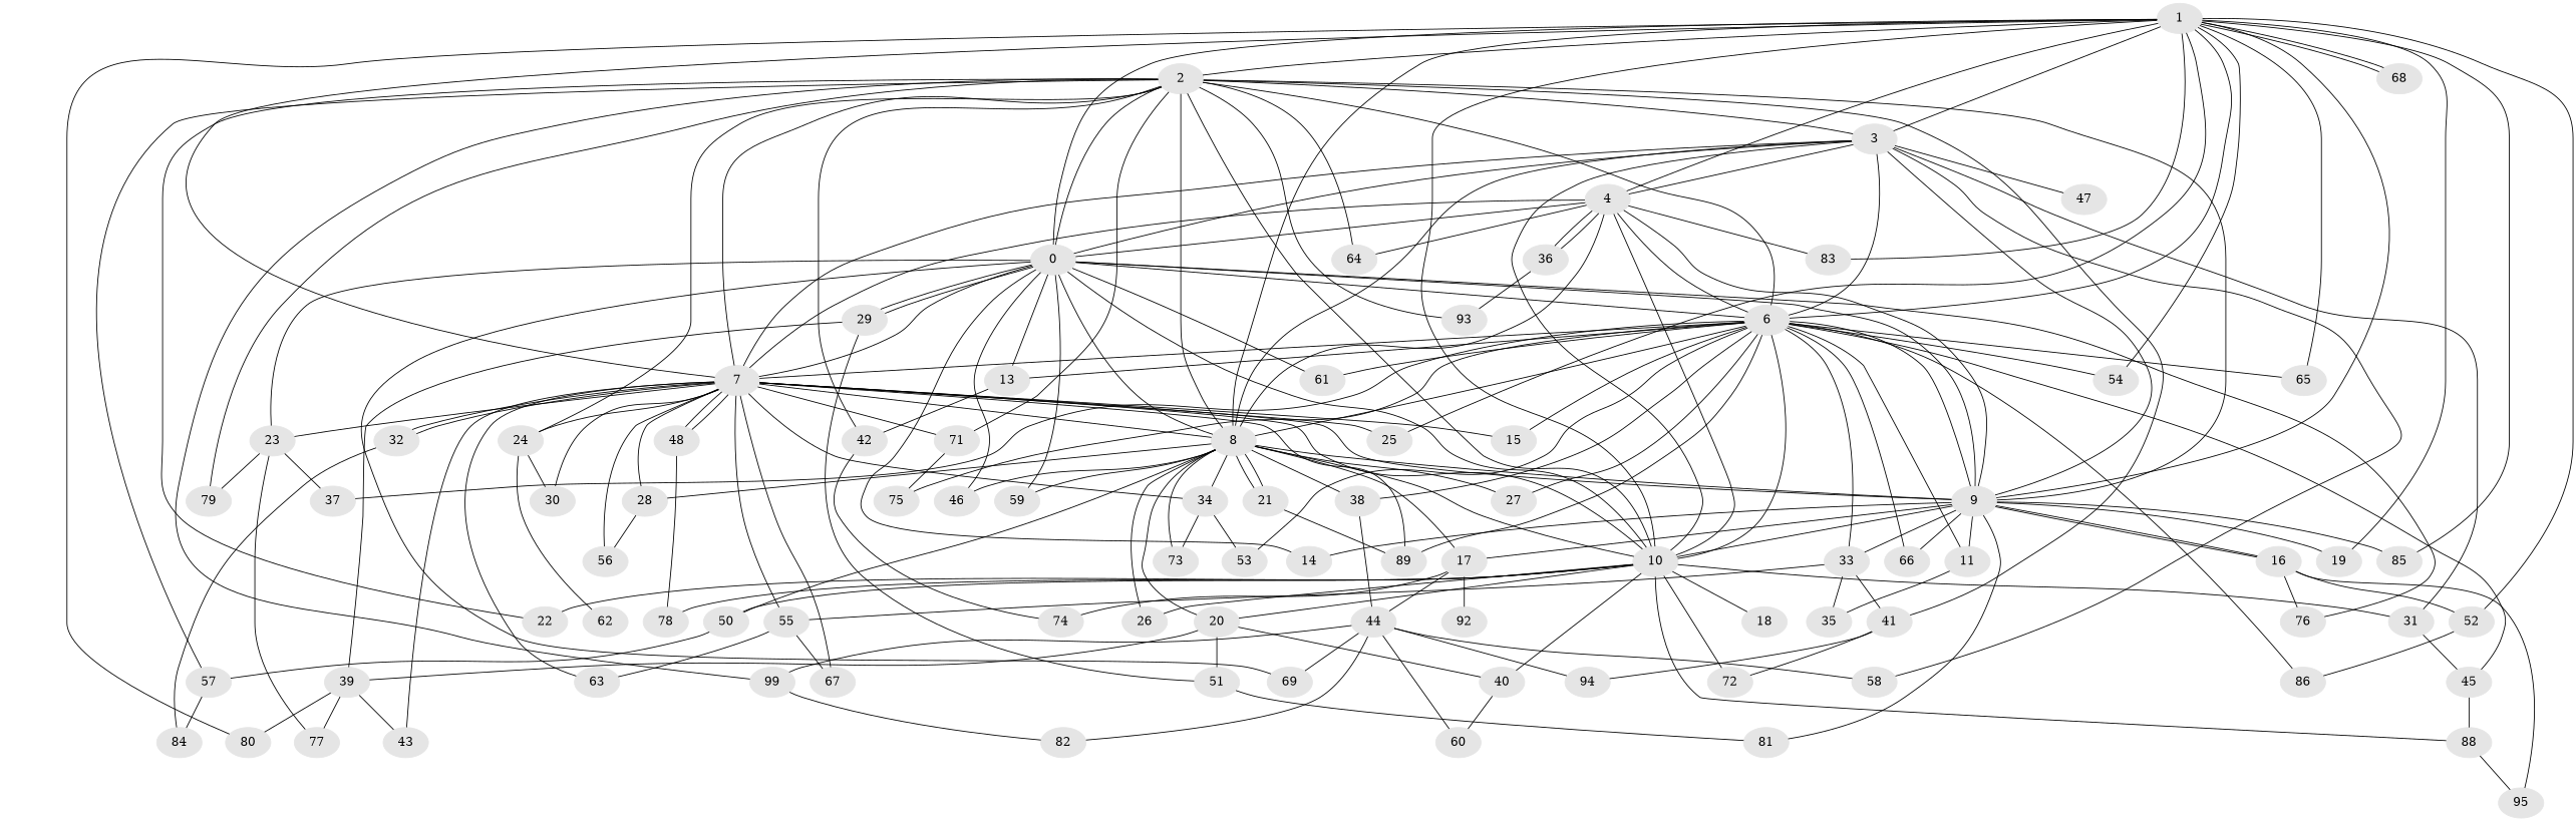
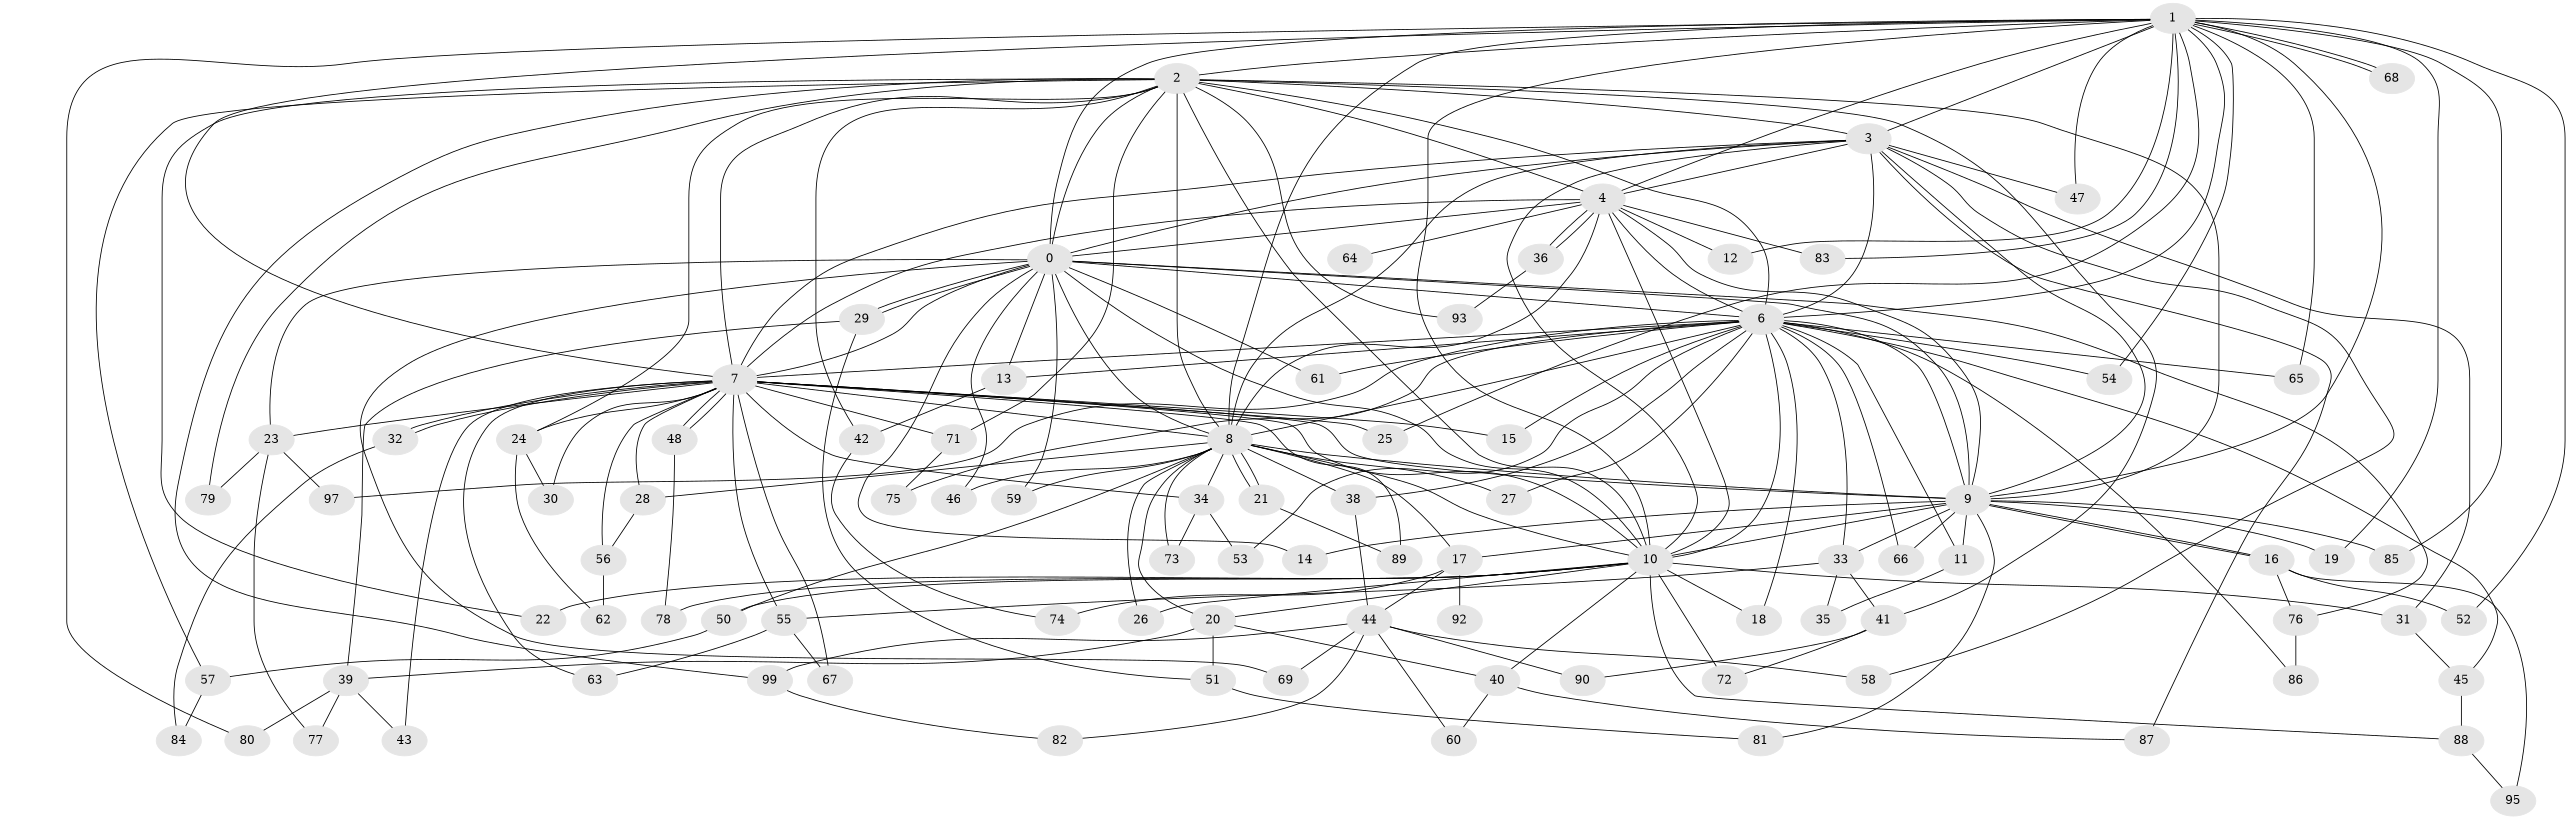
  graph {
    node [color=gray90 style=filled]
    1
    2
    3
    4
    n5 [label=0]
    6
    7
    8
    9
    10
+   12
    19
    25
    47
    52
    54
    65
    68
    80
    83
    85
    22
    24
    41
    42
    n26 [label=99]
    57
    71
    79
    93
    31
    58
+   87
    36
    64
    13
    14
    23
    29
    46
    59
    61
    69
    76
    11
    15
    18
    27
    33
-   37
+   37 [label=97]
    38
    45
    53
    66
    75
    86
    28
    30
    32
    34
    43
    48
    55
    56
    63
    67
    89
    17
    20
    21
    26
    50
    73
    16
    81
    40
    72
    78
    88
    62
-   90 [label=94]
+   90
    74
    82
    84
    77
    39
    51
    35
    44
    92
    n91 [label=95]
    60
    1 -- 2
    1 -- 3
    1 -- 4
    1 -- n5
    1 -- 6
    1 -- 7
    1 -- 8
    1 -- 9
    1 -- 10
+   1 -- 12
    1 -- 19
    1 -- 25
+   1 -- 47
    1 -- 52
    1 -- 54
    1 -- 65
    1 -- 68
    1 -- 68
    1 -- 80
    1 -- 83
    1 -- 85
    2 -- 3
-   2 -- 64
+   2 -- 4
    2 -- n5
    2 -- 6
    2 -- 7
    2 -- 8
    2 -- 9
    2 -- 10
    2 -- 22
    2 -- 24
    2 -- 41
    2 -- 42
    2 -- n26
    2 -- 57
    2 -- 71
    2 -- 79
    2 -- 93
    3 -- 4
    3 -- n5
    3 -- 6
    3 -- 7
    3 -- 8
    3 -- 9
    3 -- 10
    3 -- 47
    3 -- 31
    3 -- 58
+   3 -- 87
    4 -- n5
    4 -- 6
    4 -- 7
    4 -- 8
    4 -- 9
    4 -- 10
+   4 -- 12
    4 -- 83
    4 -- 36
    4 -- 36
    4 -- 64
    n5 -- 6
    n5 -- 7
    n5 -- 8
    n5 -- 9
    n5 -- 10
    n5 -- 13
    n5 -- 14
    n5 -- 23
    n5 -- 29
    n5 -- 29
    n5 -- 46
    n5 -- 59
    n5 -- 61
    n5 -- 69
    n5 -- 76
    6 -- 7
    6 -- 8
    6 -- 9
    6 -- 10
    6 -- 54
    6 -- 65
    6 -- 13
    6 -- 61
    6 -- 11
    6 -- 15
-   6 -- 89
+   6 -- 18
    6 -- 27
    6 -- 33
    6 -- 37
    6 -- 38
    6 -- 45
    6 -- 53
    6 -- 66
    6 -- 75
    6 -- 86
    7 -- 8
    7 -- 9
    7 -- 10
    7 -- 25
    7 -- 24
    7 -- 71
    7 -- 23
    7 -- 15
    7 -- 28
    7 -- 30
    7 -- 32
    7 -- 32
    7 -- 34
    7 -- 43
    7 -- 48
    7 -- 48
    7 -- 55
    7 -- 56
    7 -- 63
    7 -- 67
    7 -- 89
    8 -- 9
    8 -- 10
    8 -- 46
    8 -- 59
    8 -- 27
    8 -- 38
    8 -- 28
    8 -- 34
    8 -- 17
    8 -- 20
    8 -- 21
    8 -- 21
    8 -- 26
    8 -- 50
    8 -- 73
    9 -- 10
    9 -- 19
    9 -- 85
    9 -- 14
    9 -- 11
    9 -- 33
    9 -- 66
    9 -- 17
    9 -- 16
    9 -- 16
    9 -- 81
    10 -- 22
    10 -- 31
    10 -- 18
    10 -- 20
    10 -- 26
    10 -- 50
    10 -- 40
    10 -- 72
    10 -- 78
    10 -- 88
-   52 -- 86
+   76 -- 86
    24 -- 30
    24 -- 62
    41 -- 72
    41 -- 90
    42 -- 74
    n26 -- 82
    57 -- 84
    71 -- 75
    31 -- 45
    36 -- 93
    13 -- 42
    23 -- 79
    23 -- 37
    23 -- 77
    29 -- 39
    29 -- 51
    11 -- 35
    33 -- 41
    33 -- 55
    33 -- 35
    38 -- 44
    45 -- 88
    28 -- 56
    32 -- 84
    34 -- 53
    34 -- 73
    48 -- 78
    55 -- 63
    55 -- 67
+   56 -- 62
    17 -- 74
    17 -- 44
    17 -- 92
    20 -- 40
    20 -- 39
    20 -- 51
    21 -- 89
    50 -- 57
    16 -- 52
    16 -- 76
    16 -- n91
+   40 -- 87
    40 -- 60
    88 -- n91
    39 -- 80
    39 -- 43
    39 -- 77
    51 -- 81
    44 -- n26
    44 -- 58
    44 -- 69
    44 -- 90
    44 -- 82
    44 -- 60
  }
